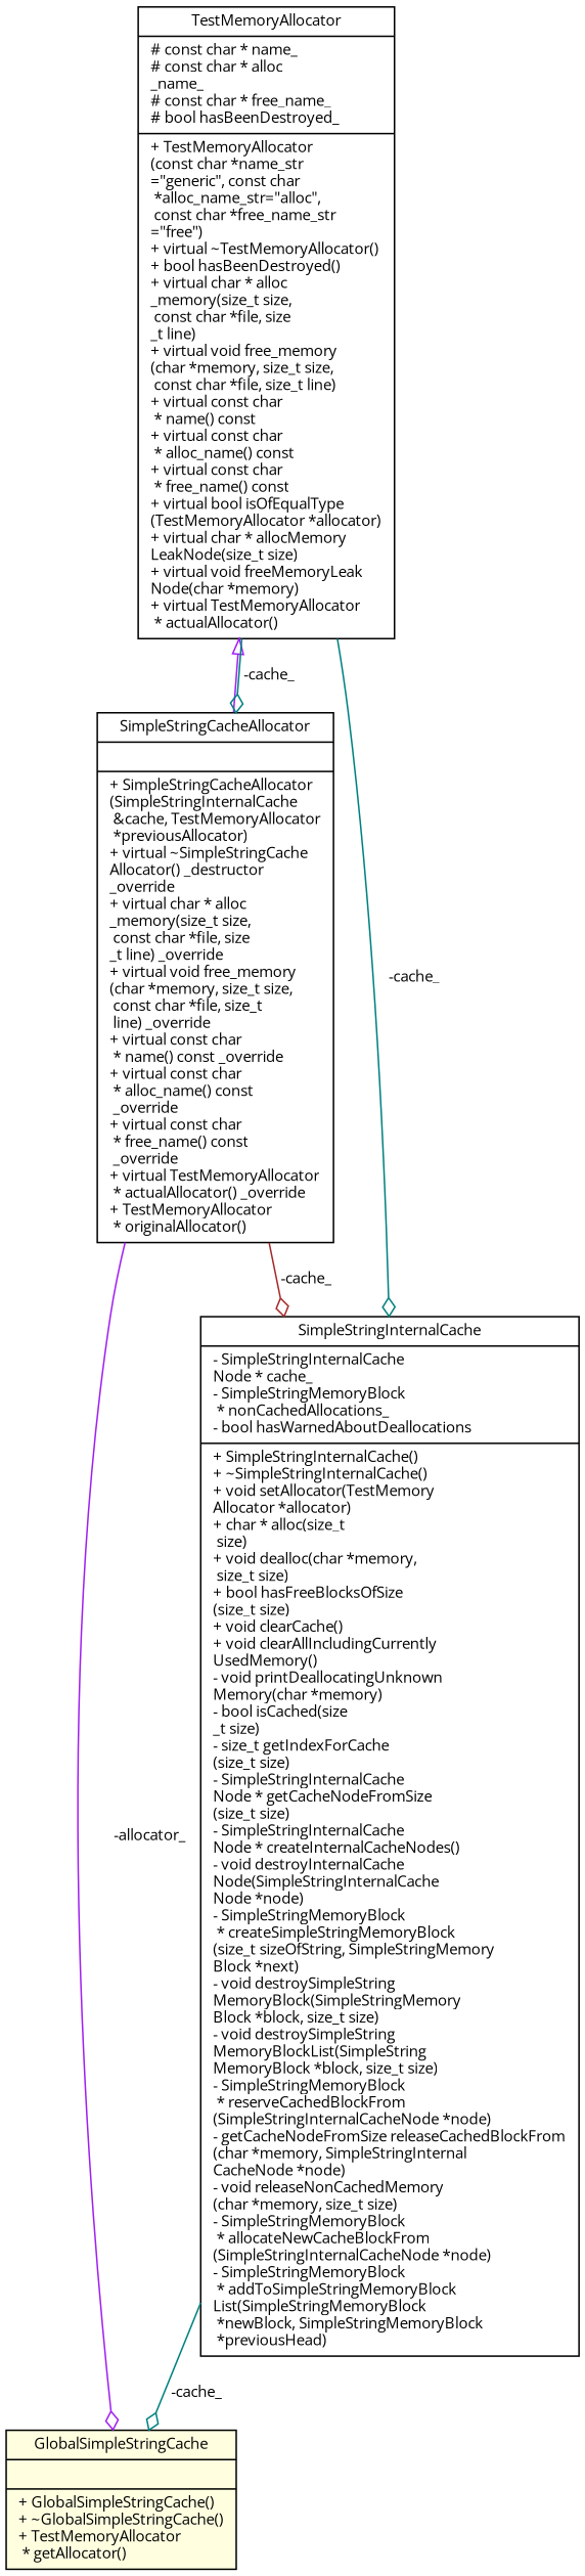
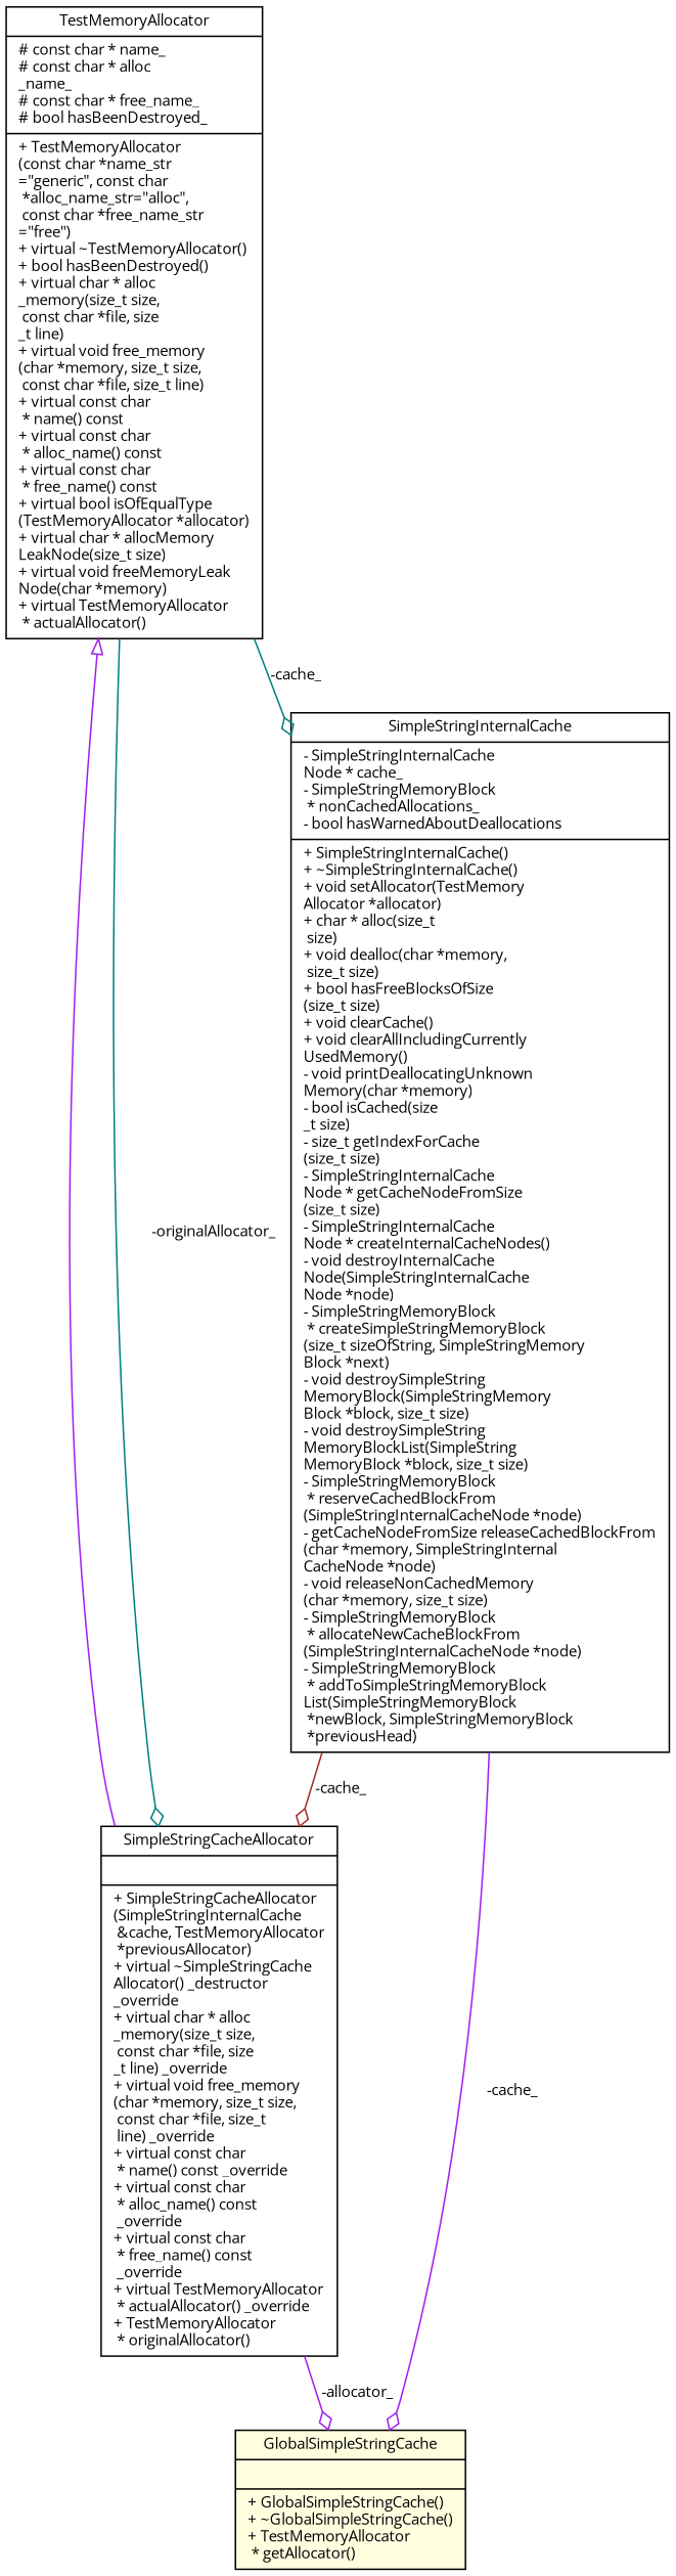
  digraph {
    fontname="Open Sans"
    node [color=black fillcolor=white fontname="Open Sans" fontsize=10 shape=record style=filled]
    edge [arrowhead=odiamond color=purple fontname="Open Sans" fontsize=10 labelfontname=Helvetica labelfontsize=10 style=solid]
    n1 [fillcolor=lightyellow fontcolor=black height=0.2 label="{GlobalSimpleStringCache\n||+  GlobalSimpleStringCache()\l+  ~GlobalSimpleStringCache()\l+ TestMemoryAllocator\l * getAllocator()\l}" width=0.4]
    n2 [height=0.2 label="{SimpleStringCacheAllocator\n||+  SimpleStringCacheAllocator\l(SimpleStringInternalCache\l &cache, TestMemoryAllocator\l *previousAllocator)\l+ virtual ~SimpleStringCache\lAllocator() _destructor\l_override\l+ virtual char * alloc\l_memory(size_t size,\l const char *file, size\l_t line) _override\l+ virtual void free_memory\l(char *memory, size_t size,\l const char *file, size_t\l line) _override\l+ virtual const char\l * name() const _override\l+ virtual const char\l * alloc_name() const\l _override\l+ virtual const char\l * free_name() const\l _override\l+ virtual TestMemoryAllocator\l * actualAllocator() _override\l+ TestMemoryAllocator\l * originalAllocator()\l}" width=0.4]
    n3 [height=0.2 label="{TestMemoryAllocator\n|# const char * name_\l# const char * alloc\l_name_\l# const char * free_name_\l# bool hasBeenDestroyed_\l|+  TestMemoryAllocator\l(const char *name_str\l=\"generic\", const char\l *alloc_name_str=\"alloc\",\l const char *free_name_str\l=\"free\")\l+ virtual ~TestMemoryAllocator()\l+ bool hasBeenDestroyed()\l+ virtual char * alloc\l_memory(size_t size,\l const char *file, size\l_t line)\l+ virtual void free_memory\l(char *memory, size_t size,\l const char *file, size_t line)\l+ virtual const char\l * name() const\l+ virtual const char\l * alloc_name() const\l+ virtual const char\l * free_name() const\l+ virtual bool isOfEqualType\l(TestMemoryAllocator *allocator)\l+ virtual char * allocMemory\lLeakNode(size_t size)\l+ virtual void freeMemoryLeak\lNode(char *memory)\l+ virtual TestMemoryAllocator\l * actualAllocator()\l}" width=0.4]
    n4 [height=0.2 label="{SimpleStringInternalCache\n|- SimpleStringInternalCache\lNode * cache_\l- SimpleStringMemoryBlock\l * nonCachedAllocations_\l- bool hasWarnedAboutDeallocations\l|+  SimpleStringInternalCache()\l+  ~SimpleStringInternalCache()\l+ void setAllocator(TestMemory\lAllocator *allocator)\l+ char * alloc(size_t\l size)\l+ void dealloc(char *memory,\l size_t size)\l+ bool hasFreeBlocksOfSize\l(size_t size)\l+ void clearCache()\l+ void clearAllIncludingCurrently\lUsedMemory()\l- void printDeallocatingUnknown\lMemory(char *memory)\l- bool isCached(size\l_t size)\l- size_t getIndexForCache\l(size_t size)\l- SimpleStringInternalCache\lNode * getCacheNodeFromSize\l(size_t size)\l- SimpleStringInternalCache\lNode * createInternalCacheNodes()\l- void destroyInternalCache\lNode(SimpleStringInternalCache\lNode *node)\l- SimpleStringMemoryBlock\l * createSimpleStringMemoryBlock\l(size_t sizeOfString, SimpleStringMemory\lBlock *next)\l- void destroySimpleString\lMemoryBlock(SimpleStringMemory\lBlock *block, size_t size)\l- void destroySimpleString\lMemoryBlockList(SimpleString\lMemoryBlock *block, size_t size)\l- SimpleStringMemoryBlock\l * reserveCachedBlockFrom\l(SimpleStringInternalCacheNode *node)\l- getCacheNodeFromSize releaseCachedBlockFrom\l(char *memory, SimpleStringInternal\lCacheNode *node)\l- void releaseNonCachedMemory\l(char *memory, size_t size)\l- SimpleStringMemoryBlock\l * allocateNewCacheBlockFrom\l(SimpleStringInternalCacheNode *node)\l- SimpleStringMemoryBlock\l * addToSimpleStringMemoryBlock\lList(SimpleStringMemoryBlock\l *newBlock, SimpleStringMemoryBlock\l *previousHead)\l}" width=0.4]
    n2 -> n1 [label=" -allocator_"]
    n3 -> n2 [arrowtail=onormal dir=back arrowhead=""]
-   n3 -> n2 [color=teal label=" -cache_"]
+   n3 -> n2 [color=teal label=" -originalAllocator_"]
    n3 -> n4 [color=teal label=" -cache_"]
-   n4 -> n1 [color=teal label=" -cache_"]
-   n2 -> n4 [color=brown label=" -cache_"]
+   n4 -> n1 [label=" -cache_"]
+   n4 -> n2 [color=brown label=" -cache_"]
  }
